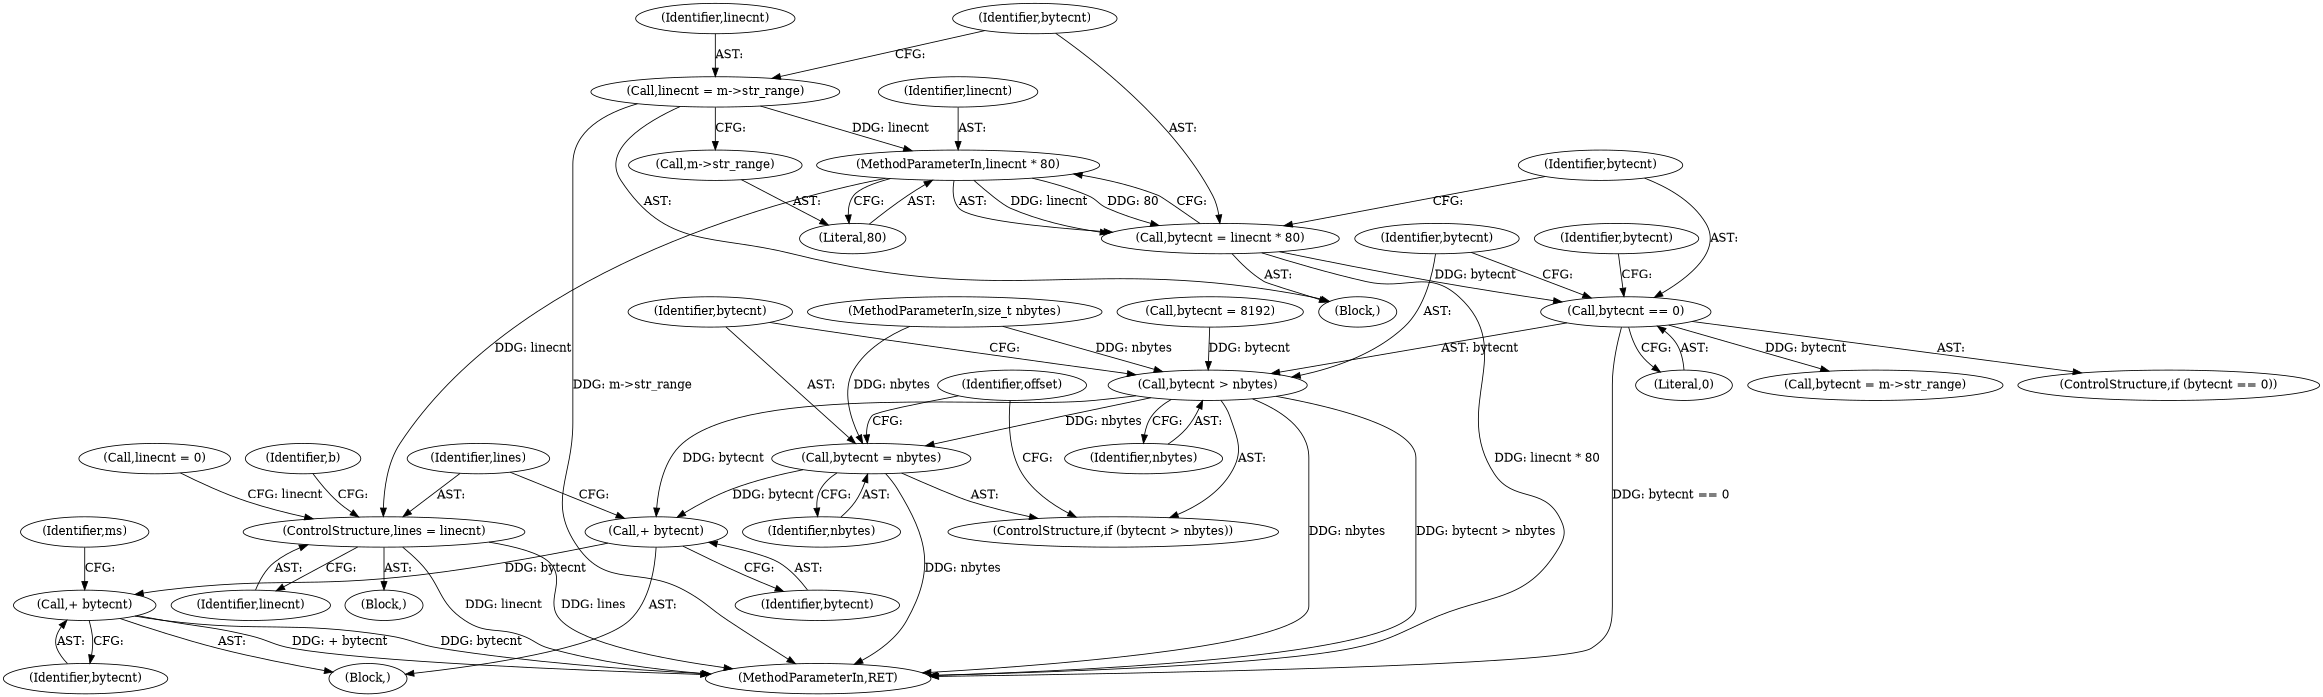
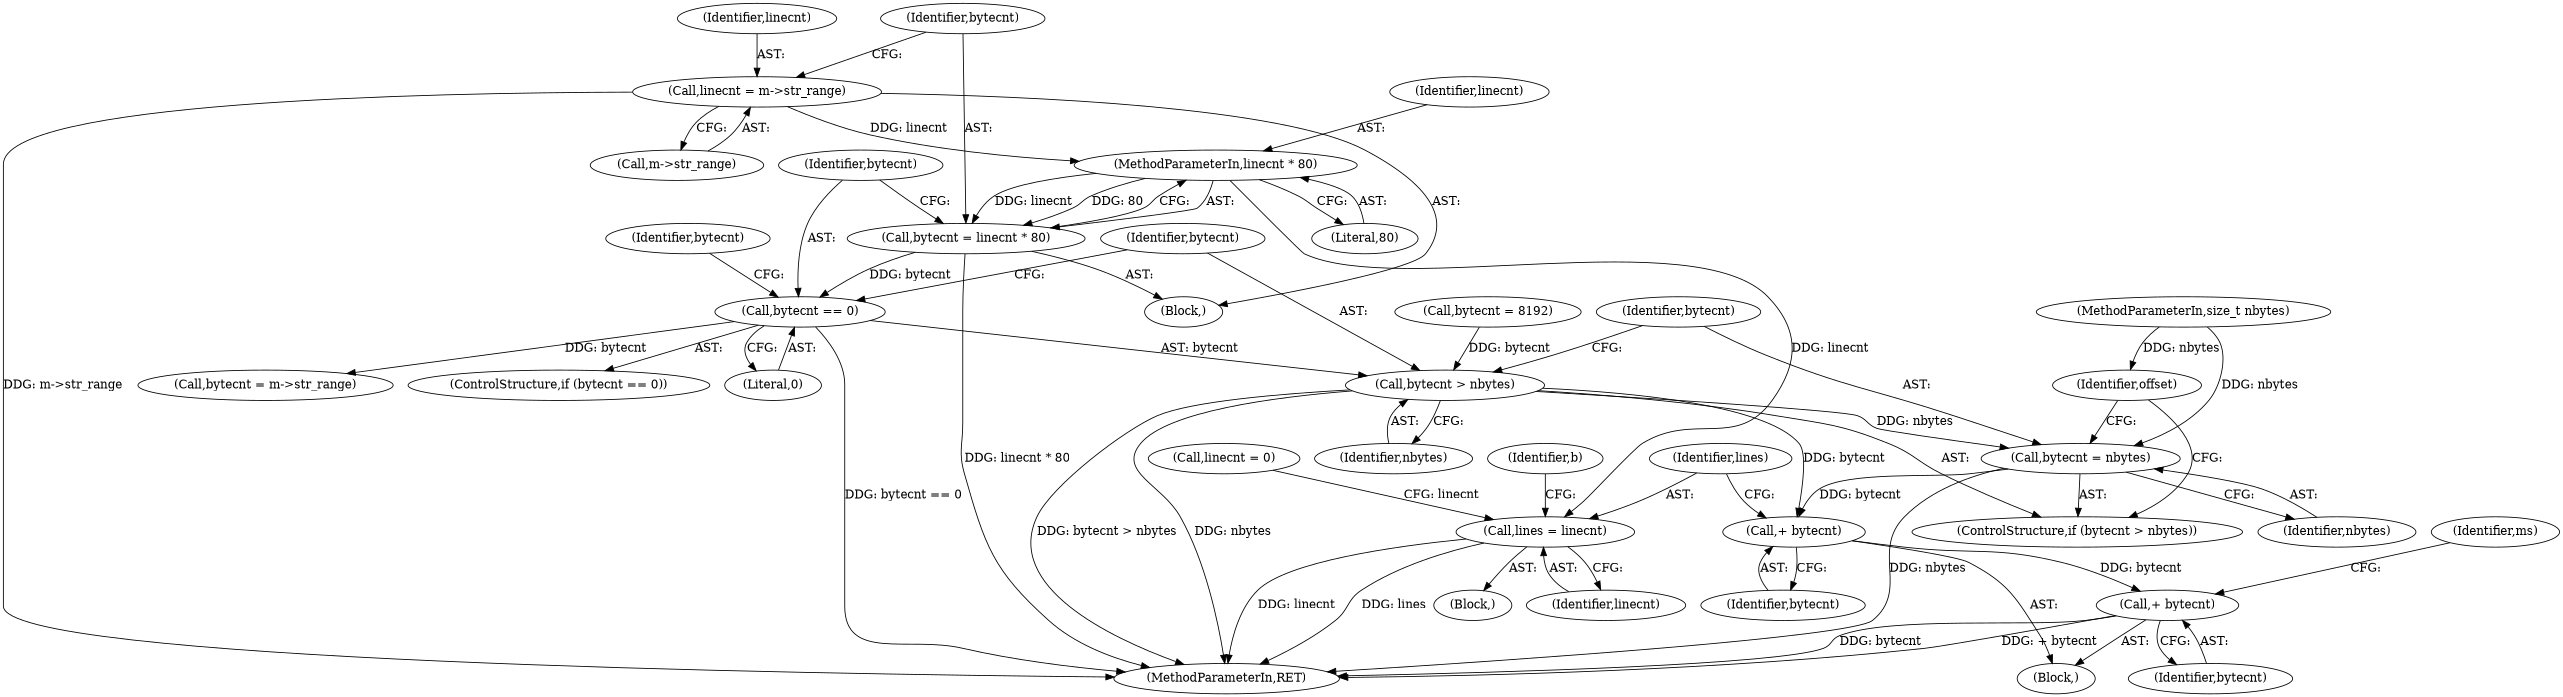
  digraph {
    n1 [label="(Call,linecnt = m->str_range)"]
    n2 [label="(MethodParameterIn,linecnt * 80)"]
    n3 [label="(Block,)"]
    n4 [label="(MethodParameterIn,RET)"]
    n5 [label="(Call,m->str_range)"]
    n6 [label="(Call,bytecnt = linecnt * 80)"]
-   n7 [label="(ControlStructure,lines = linecnt)"]
+   n7 [label="(Call,lines = linecnt)"]
    n8 [label="(Literal,80)"]
    n9 [label="(Call,bytecnt == 0)"]
    n10 [label="(Identifier,linecnt)"]
    n11 [label="(Block,)"]
    n12 [label="(Call,bytecnt > nbytes)"]
    n13 [label="(ControlStructure,if (bytecnt == 0))"]
    n14 [label="(Literal,0)"]
    n15 [label="(Call,bytecnt = m->str_range)"]
    n16 [label="(Call,bytecnt = nbytes)"]
    n17 [label="(Call,+ bytecnt)"]
    n18 [label="(Identifier,nbytes)"]
    n19 [label="(ControlStructure,if (bytecnt > nbytes))"]
    n20 [label="(Identifier,nbytes)"]
    n21 [label="(Call,+ bytecnt)"]
    n22 [label="(Block,)"]
    n23 [label="(Identifier,bytecnt)"]
    n24 [label="(Identifier,bytecnt)"]
    n25 [label="(Identifier,bytecnt)"]
    n26 [label="(Identifier,ms)"]
    n27 [label="(Identifier,b)"]
    n28 [label="(Identifier,bytecnt)"]
    n29 [label="(Identifier,lines)"]
    n30 [label="(Identifier,bytecnt)"]
    n31 [label="(Identifier,bytecnt)"]
    n32 [label="(Identifier,linecnt)"]
    n33 [label="(MethodParameterIn,size_t nbytes)"]
    n34 [label="(Identifier,bytecnt)"]
    n35 [label="(Identifier,offset)"]
    n36 [label="(Call,linecnt = 0)"]
    n37 [label="(Identifier,linecnt)"]
    n38 [label="(Call,bytecnt = 8192)"]
    n1 -> n2 [label="DDG: linecnt"]
    n1 -> n3 [label="AST: "]
    n1 -> n4 [label="DDG: m->str_range"]
    n1 -> n5 [label="CFG: "]
    n2 -> n6 [label="AST: "]
    n2 -> n6 [label="DDG: linecnt"]
    n2 -> n6 [label="DDG: 80"]
    n2 -> n7 [label="DDG: linecnt"]
    n2 -> n8 [label="CFG: "]
-   n5 -> n8 [label="AST: "]
+   n5 -> n1 [label="AST: "]
    n6 -> n2 [label="CFG: "]
    n6 -> n3 [label="AST: "]
    n6 -> n4 [label="DDG: linecnt * 80"]
    n6 -> n9 [label="DDG: bytecnt"]
    n7 -> n4 [label="DDG: linecnt"]
    n7 -> n4 [label="DDG: lines"]
    n7 -> n10 [label="CFG: "]
    n7 -> n11 [label="AST: "]
    n8 -> n2 [label="AST: "]
    n9 -> n4 [label="DDG: bytecnt == 0"]
    n9 -> n12 [label="AST: bytecnt"]
    n9 -> n13 [label="AST: "]
    n9 -> n14 [label="CFG: "]
    n9 -> n15 [label="DDG: bytecnt"]
    n10 -> n7 [label="AST: "]
    n12 -> n4 [label="DDG: nbytes"]
    n12 -> n4 [label="DDG: bytecnt > nbytes"]
    n12 -> n16 [label="DDG: nbytes"]
    n12 -> n17 [label="DDG: bytecnt"]
    n12 -> n18 [label="CFG: "]
    n12 -> n19 [label="AST: "]
    n14 -> n9 [label="AST: "]
    n16 -> n4 [label="DDG: nbytes"]
    n16 -> n17 [label="DDG: bytecnt"]
    n16 -> n19 [label="AST: "]
    n16 -> n20 [label="CFG: "]
    n17 -> n21 [label="DDG: bytecnt"]
    n17 -> n22 [label="AST: "]
    n17 -> n23 [label="CFG: "]
    n18 -> n12 [label="AST: "]
    n20 -> n16 [label="AST: "]
    n21 -> n4 [label="DDG: + bytecnt"]
    n21 -> n4 [label="DDG: bytecnt"]
    n21 -> n22 [label="AST: "]
    n21 -> n24 [label="CFG: "]
    n23 -> n17 [label="AST: "]
    n24 -> n21 [label="AST: "]
    n25 -> n6 [label="CFG: "]
    n25 -> n9 [label="AST: "]
    n26 -> n21 [label="CFG: "]
    n27 -> n7 [label="CFG: "]
    n28 -> n9 [label="CFG: "]
    n29 -> n7 [label="AST: "]
    n29 -> n17 [label="CFG: "]
    n30 -> n12 [label="CFG: "]
    n30 -> n16 [label="AST: "]
    n31 -> n1 [label="CFG: "]
    n31 -> n6 [label="AST: "]
    n32 -> n1 [label="AST: "]
-   n33 -> n12 [label="DDG: nbytes"]
+   n33 -> n35 [label="DDG: nbytes"]
    n33 -> n16 [label="DDG: nbytes"]
    n34 -> n9 [label="CFG: "]
    n34 -> n12 [label="AST: "]
    n35 -> n16 [label="CFG: "]
    n35 -> n19 [label="CFG: "]
    n36 -> n7 [label="CFG: linecnt"]
    n37 -> n2 [label="AST: "]
    n38 -> n12 [label="DDG: bytecnt"]
  }
